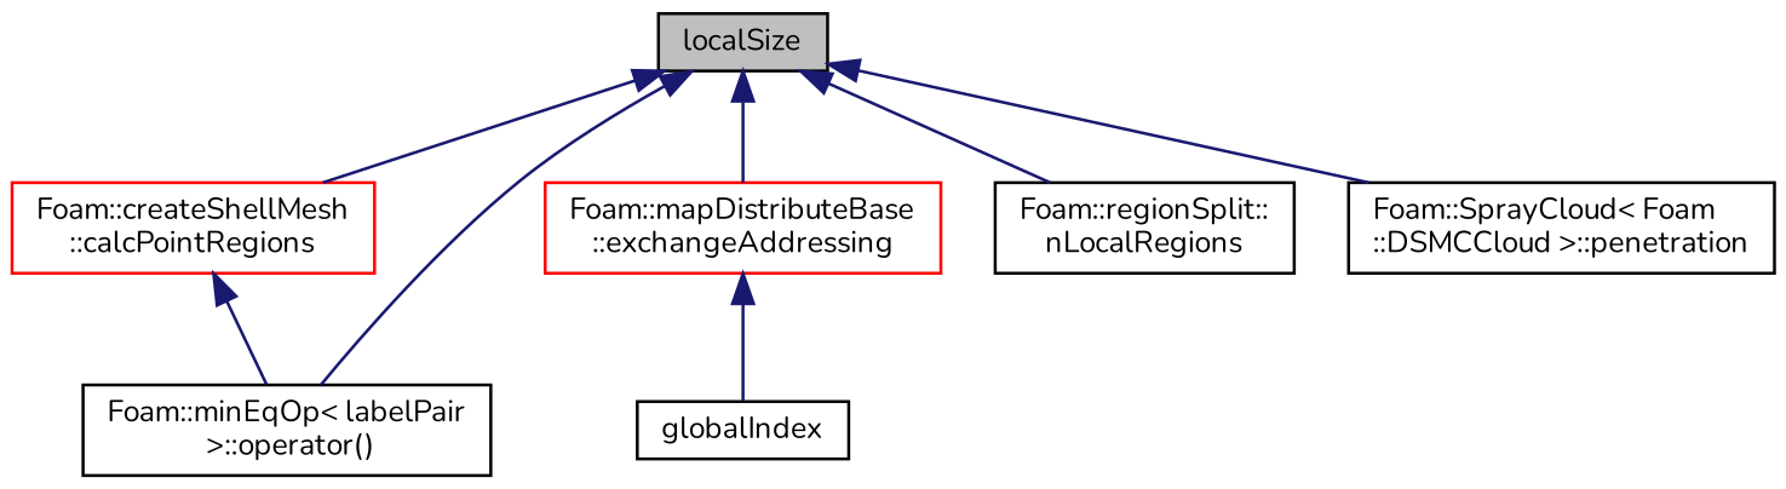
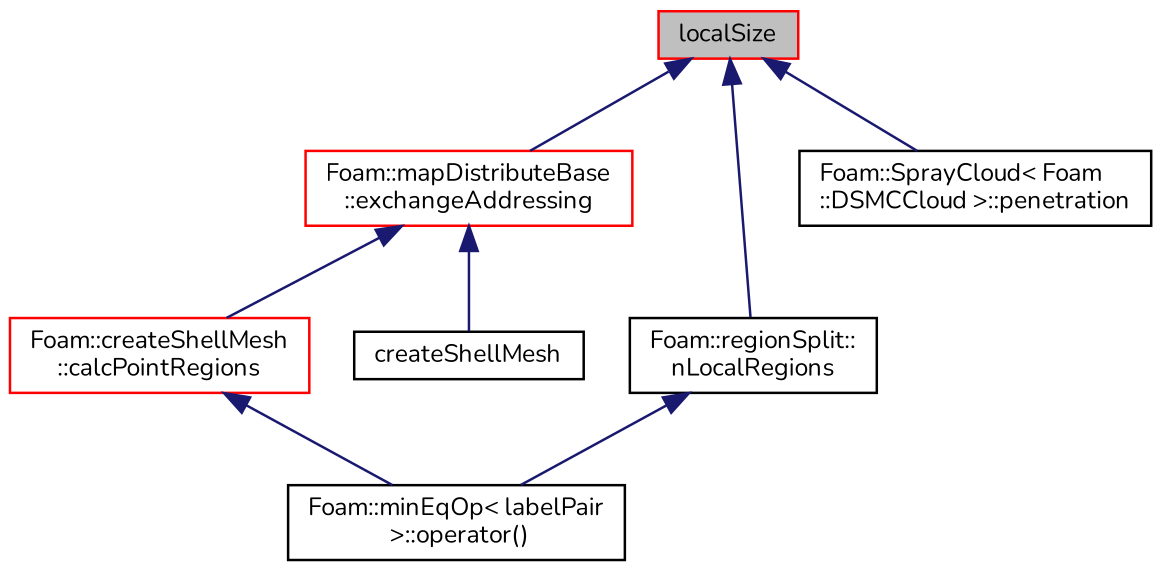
  digraph {
    fontname=Nunito
    rankdir=TB
    node [color=black fontname=Nunito fontsize=10 shape=record]
    edge [color=midnightblue dir=back fontname=Nunito fontsize=10 labelfontname=Helvetica labelfontsize=10 style=solid]
-   n1 [fillcolor=grey75 fontcolor=black height=0.2 label=localSize style=filled width=0.4]
+   n1 [color=red fillcolor=grey75 fontcolor=black height=0.2 label=localSize style=filled width=0.4]
    n2 [color=red height=0.2 label="Foam::createShellMesh\l::calcPointRegions" width=0.4]
    n3 [height=0.2 label="Foam::minEqOp\< labelPair\l \>::operator()" width=0.4]
    n4 [color=red height=0.2 label="Foam::mapDistributeBase\l::exchangeAddressing" width=0.4]
    n5 [height=0.2 label="Foam::regionSplit::\lnLocalRegions" width=0.4]
    n6 [height=0.2 label="Foam::SprayCloud\< Foam\l::DSMCCloud \>::penetration" width=0.4]
-   n7 [height=0.2 label=globalIndex width=0.4]
-   n1 -> n2
-   n1 -> n3
+   n7 [height=0.2 label=createShellMesh width=0.4]
+   n4 -> n2
+   n5 -> n3
    n1 -> n4
    n1 -> n5
    n1 -> n6
    n2 -> n3
    n4 -> n7
  }
